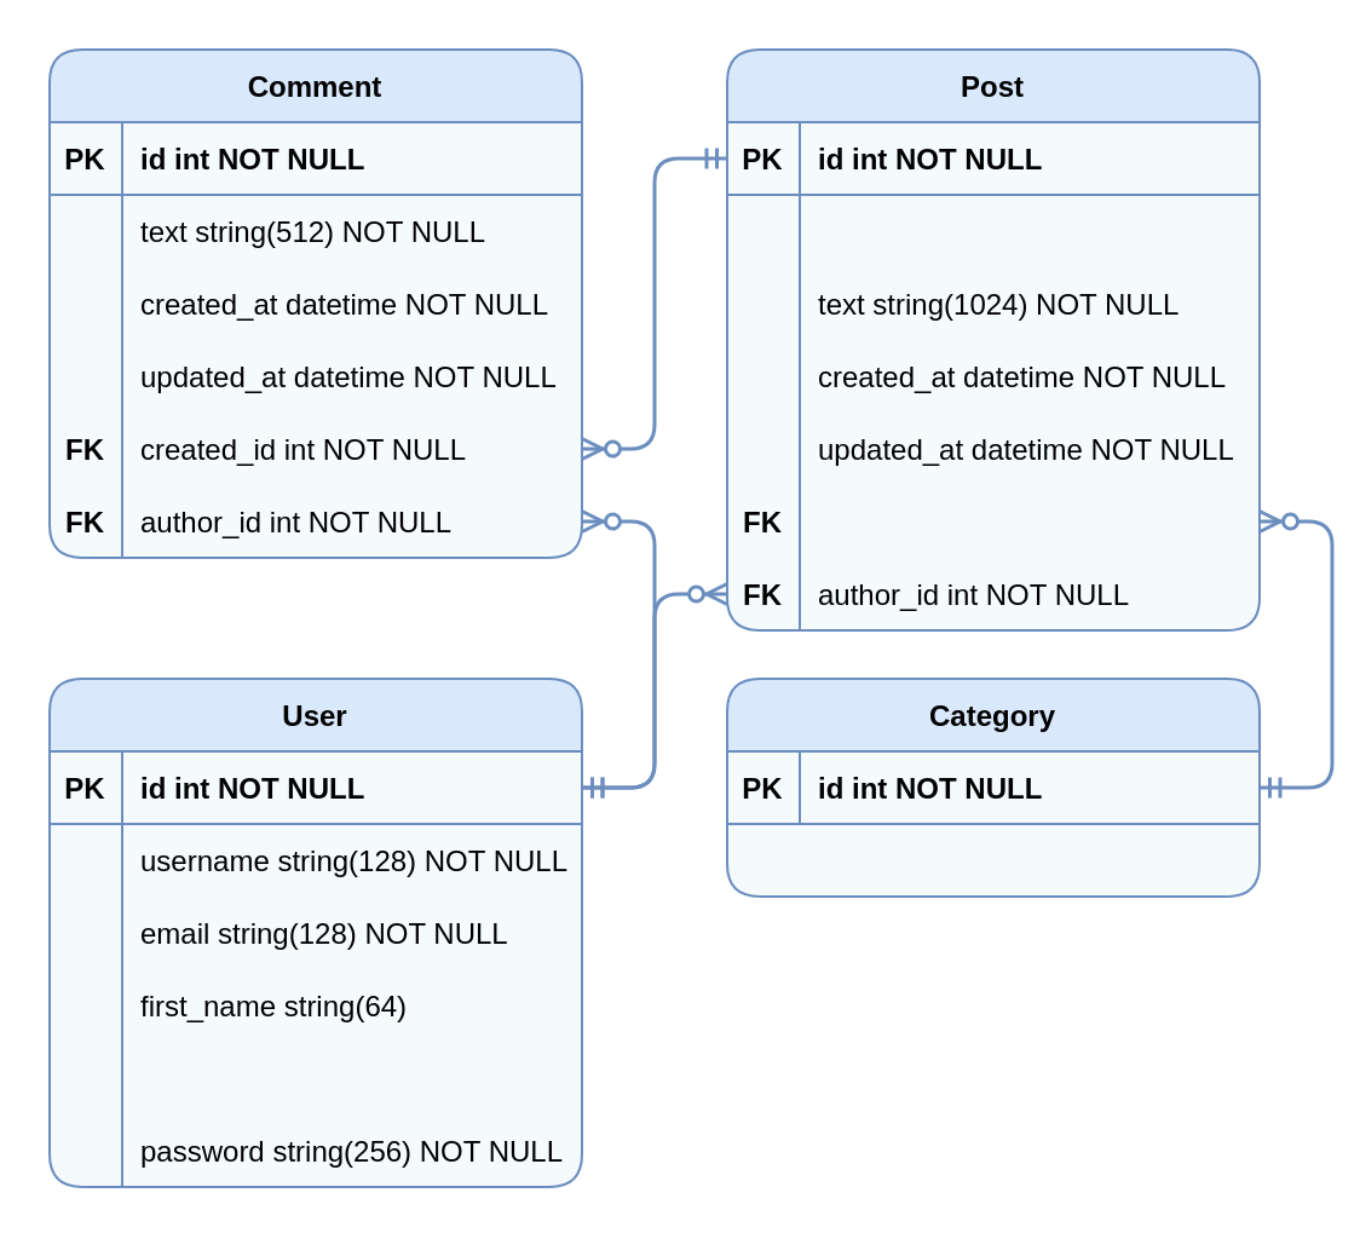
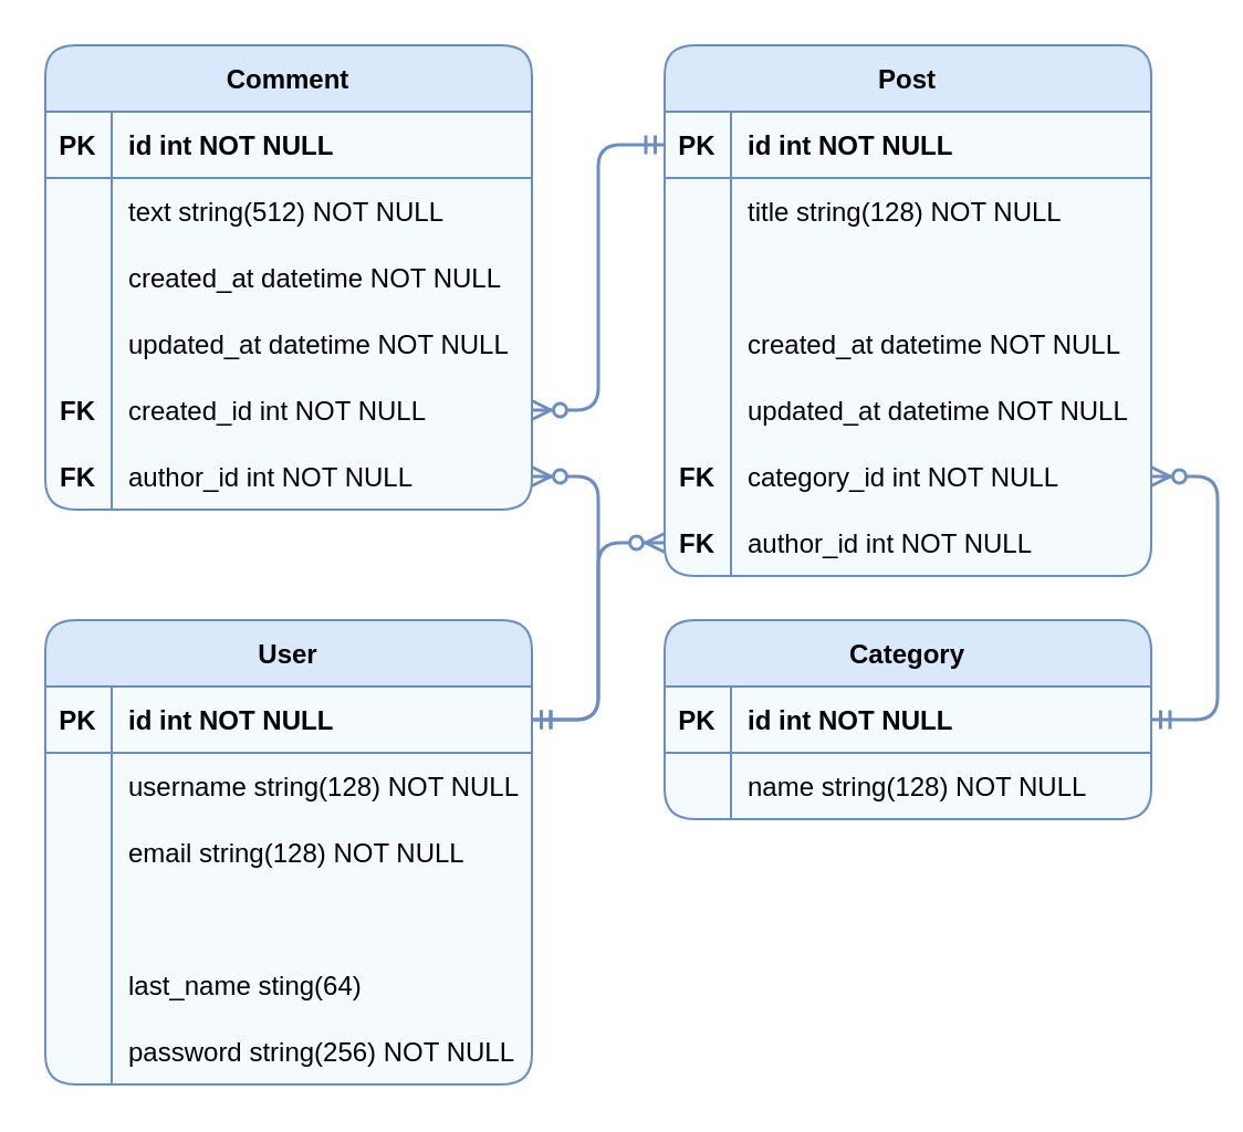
  <mxCell id="0" />
  <mxCell id="1" parent="0" />
  <mxCell id="2" value="User" style="shape=table;startSize=30;container=1;collapsible=1;childLayout=tableLayout;fixedRows=1;rowLines=0;fontStyle=1;align=center;resizeLast=1;rounded=1;fillColor=#DAE8FC;strokeColor=#6C8EBF;swimlaneFillColor=#f5fafd;" parent="1" vertex="1"><mxGeometry x="20" y="280" width="220" height="210" as="geometry" /></mxCell>
  <mxCell id="3" value="" style="shape=partialRectangle;collapsible=0;dropTarget=0;pointerEvents=0;fillColor=none;points=[[0,0.5],[1,0.5]];portConstraint=eastwest;top=0;left=0;right=0;bottom=1;strokeColor=#6C8EBF;" parent="2" vertex="1"><mxGeometry y="30" width="220" height="30" as="geometry" /></mxCell>
  <mxCell id="4" value="PK" style="shape=partialRectangle;overflow=hidden;connectable=0;fillColor=none;top=0;left=0;bottom=0;right=0;fontStyle=1;" parent="3" vertex="1"><mxGeometry width="30" height="30" as="geometry"><mxRectangle width="30" height="30" as="alternateBounds" /></mxGeometry></mxCell>
  <mxCell id="5" value="id int NOT NULL " style="shape=partialRectangle;overflow=hidden;connectable=0;fillColor=none;top=0;left=0;bottom=0;right=0;align=left;spacingLeft=6;fontStyle=1;" parent="3" vertex="1"><mxGeometry x="30" width="190" height="30" as="geometry"><mxRectangle width="190" height="30" as="alternateBounds" /></mxGeometry></mxCell>
  <mxCell id="6" value="" style="shape=partialRectangle;collapsible=0;dropTarget=0;pointerEvents=0;fillColor=none;points=[[0,0.5],[1,0.5]];portConstraint=eastwest;top=0;left=0;right=0;bottom=0;" parent="2" vertex="1"><mxGeometry y="60" width="220" height="30" as="geometry" /></mxCell>
  <mxCell id="7" value="" style="shape=partialRectangle;overflow=hidden;connectable=0;fillColor=none;top=0;left=0;bottom=0;right=0;" parent="6" vertex="1"><mxGeometry width="30" height="30" as="geometry"><mxRectangle width="30" height="30" as="alternateBounds" /></mxGeometry></mxCell>
  <mxCell id="8" value="username string(128) NOT NULL" style="shape=partialRectangle;overflow=hidden;connectable=0;fillColor=none;top=0;left=0;bottom=0;right=0;align=left;spacingLeft=6;" parent="6" vertex="1"><mxGeometry x="30" width="190" height="30" as="geometry"><mxRectangle width="190" height="30" as="alternateBounds" /></mxGeometry></mxCell>
  <mxCell id="9" value="" style="shape=partialRectangle;collapsible=0;dropTarget=0;pointerEvents=0;fillColor=none;points=[[0,0.5],[1,0.5]];portConstraint=eastwest;top=0;left=0;right=0;bottom=0;" parent="2" vertex="1"><mxGeometry y="90" width="220" height="30" as="geometry" /></mxCell>
  <mxCell id="10" value="" style="shape=partialRectangle;overflow=hidden;connectable=0;fillColor=none;top=0;left=0;bottom=0;right=0;" parent="9" vertex="1"><mxGeometry width="30" height="30" as="geometry"><mxRectangle width="30" height="30" as="alternateBounds" /></mxGeometry></mxCell>
  <mxCell id="11" value="email string(128) NOT NULL" style="shape=partialRectangle;overflow=hidden;connectable=0;fillColor=none;top=0;left=0;bottom=0;right=0;align=left;spacingLeft=6;" parent="9" vertex="1"><mxGeometry x="30" width="190" height="30" as="geometry"><mxRectangle width="190" height="30" as="alternateBounds" /></mxGeometry></mxCell>
  <mxCell id="12" value="" style="shape=partialRectangle;collapsible=0;dropTarget=0;pointerEvents=0;fillColor=none;points=[[0,0.5],[1,0.5]];portConstraint=eastwest;top=0;left=0;right=0;bottom=0;" parent="2" vertex="1"><mxGeometry y="120" width="220" height="30" as="geometry" /></mxCell>
  <mxCell id="13" value="" style="shape=partialRectangle;overflow=hidden;connectable=0;fillColor=none;top=0;left=0;bottom=0;right=0;" parent="12" vertex="1"><mxGeometry width="30" height="30" as="geometry"><mxRectangle width="30" height="30" as="alternateBounds" /></mxGeometry></mxCell>
- <mxCell id="14" value="first_name string(64) " style="shape=partialRectangle;overflow=hidden;connectable=0;fillColor=none;top=0;left=0;bottom=0;right=0;align=left;spacingLeft=6;" parent="12" vertex="1"><mxGeometry x="30" width="190" height="30" as="geometry"><mxRectangle width="190" height="30" as="alternateBounds" /></mxGeometry></mxCell>
  <mxCell id="15" value="" style="shape=partialRectangle;collapsible=0;dropTarget=0;pointerEvents=0;fillColor=none;points=[[0,0.5],[1,0.5]];portConstraint=eastwest;top=0;left=0;right=0;bottom=0;" parent="2" vertex="1"><mxGeometry y="150" width="220" height="30" as="geometry" /></mxCell>
  <mxCell id="16" value="" style="shape=partialRectangle;overflow=hidden;connectable=0;fillColor=none;top=0;left=0;bottom=0;right=0;" parent="15" vertex="1"><mxGeometry width="30" height="30" as="geometry"><mxRectangle width="30" height="30" as="alternateBounds" /></mxGeometry></mxCell>
+ <mxCell id="17" value="last_name sting(64)" style="shape=partialRectangle;overflow=hidden;connectable=0;fillColor=none;top=0;left=0;bottom=0;right=0;align=left;spacingLeft=6;" parent="15" vertex="1"><mxGeometry x="30" width="190" height="30" as="geometry"><mxRectangle width="190" height="30" as="alternateBounds" /></mxGeometry></mxCell>
  <mxCell id="18" value="" style="shape=partialRectangle;collapsible=0;dropTarget=0;pointerEvents=0;fillColor=none;points=[[0,0.5],[1,0.5]];portConstraint=eastwest;top=0;left=0;right=0;bottom=0;" vertex="1" parent="2"><mxGeometry y="180" width="220" height="30" as="geometry" /></mxCell>
  <mxCell id="19" value="" style="shape=partialRectangle;overflow=hidden;connectable=0;fillColor=none;top=0;left=0;bottom=0;right=0;" vertex="1" parent="18"><mxGeometry width="30" height="30" as="geometry"><mxRectangle width="30" height="30" as="alternateBounds" /></mxGeometry></mxCell>
  <mxCell id="20" value="password string(256) NOT NULL" style="shape=partialRectangle;overflow=hidden;connectable=0;fillColor=none;top=0;left=0;bottom=0;right=0;align=left;spacingLeft=6;" vertex="1" parent="18"><mxGeometry x="30" width="190" height="30" as="geometry"><mxRectangle width="190" height="30" as="alternateBounds" /></mxGeometry></mxCell>
  <mxCell id="21" value="Category" style="shape=table;startSize=30;container=1;collapsible=1;childLayout=tableLayout;fixedRows=1;rowLines=0;fontStyle=1;align=center;resizeLast=1;rounded=1;fillColor=#DAE8FC;strokeColor=#6C8EBF;swimlaneFillColor=#f5fafd;" parent="1" vertex="1"><mxGeometry x="300" y="280" width="220" height="90" as="geometry" /></mxCell>
  <mxCell id="22" value="" style="shape=partialRectangle;collapsible=0;dropTarget=0;pointerEvents=0;fillColor=none;points=[[0,0.5],[1,0.5]];portConstraint=eastwest;top=0;left=0;right=0;bottom=1;strokeColor=#6C8EBF;" parent="21" vertex="1"><mxGeometry y="30" width="220" height="30" as="geometry" /></mxCell>
  <mxCell id="23" value="PK" style="shape=partialRectangle;overflow=hidden;connectable=0;fillColor=none;top=0;left=0;bottom=0;right=0;fontStyle=1;" parent="22" vertex="1"><mxGeometry width="30" height="30" as="geometry"><mxRectangle width="30" height="30" as="alternateBounds" /></mxGeometry></mxCell>
  <mxCell id="24" value="id int NOT NULL" style="shape=partialRectangle;overflow=hidden;connectable=0;fillColor=none;top=0;left=0;bottom=0;right=0;align=left;spacingLeft=6;fontStyle=1;" parent="22" vertex="1"><mxGeometry x="30" width="190" height="30" as="geometry"><mxRectangle width="190" height="30" as="alternateBounds" /></mxGeometry></mxCell>
  <mxCell id="25" value="" style="shape=partialRectangle;collapsible=0;dropTarget=0;pointerEvents=0;fillColor=none;points=[[0,0.5],[1,0.5]];portConstraint=eastwest;top=0;left=0;right=0;bottom=0;" parent="21" vertex="1"><mxGeometry y="60" width="220" height="30" as="geometry" /></mxCell>
  <mxCell id="26" value="" style="shape=partialRectangle;overflow=hidden;connectable=0;fillColor=none;top=0;left=0;bottom=0;right=0;" parent="25" vertex="1"><mxGeometry width="30" height="30" as="geometry"><mxRectangle width="30" height="30" as="alternateBounds" /></mxGeometry></mxCell>
+ <mxCell id="27" value="name string(128) NOT NULL " style="shape=partialRectangle;overflow=hidden;connectable=0;fillColor=none;top=0;left=0;bottom=0;right=0;align=left;spacingLeft=6;" parent="25" vertex="1"><mxGeometry x="30" width="190" height="30" as="geometry"><mxRectangle width="190" height="30" as="alternateBounds" /></mxGeometry></mxCell>
  <mxCell id="28" value="Post" style="shape=table;startSize=30;container=1;collapsible=1;childLayout=tableLayout;fixedRows=1;rowLines=0;fontStyle=1;align=center;resizeLast=1;rounded=1;fillColor=#DAE8FC;strokeColor=#6C8EBF;swimlaneFillColor=#f5fafd;" parent="1" vertex="1"><mxGeometry x="300" y="20" width="220" height="240" as="geometry" /></mxCell>
  <mxCell id="29" value="" style="shape=partialRectangle;collapsible=0;dropTarget=0;pointerEvents=0;fillColor=none;points=[[0,0.5],[1,0.5]];portConstraint=eastwest;top=0;left=0;right=0;bottom=1;strokeColor=#6C8EBF;strokeWidth=1;" parent="28" vertex="1"><mxGeometry y="30" width="220" height="30" as="geometry" /></mxCell>
  <mxCell id="30" value="PK" style="shape=partialRectangle;overflow=hidden;connectable=0;fillColor=none;top=0;left=0;bottom=0;right=0;fontStyle=1;" parent="29" vertex="1"><mxGeometry width="30" height="30" as="geometry"><mxRectangle width="30" height="30" as="alternateBounds" /></mxGeometry></mxCell>
  <mxCell id="31" value="id int NOT NULL " style="shape=partialRectangle;overflow=hidden;connectable=0;fillColor=none;top=0;left=0;bottom=0;right=0;align=left;spacingLeft=6;fontStyle=1;strokeColor=none;" parent="29" vertex="1"><mxGeometry x="30" width="190" height="30" as="geometry"><mxRectangle width="190" height="30" as="alternateBounds" /></mxGeometry></mxCell>
  <mxCell id="32" value="" style="shape=partialRectangle;collapsible=0;dropTarget=0;pointerEvents=0;fillColor=none;points=[[0,0.5],[1,0.5]];portConstraint=eastwest;top=0;left=0;right=0;bottom=0;" parent="28" vertex="1"><mxGeometry y="60" width="220" height="30" as="geometry" /></mxCell>
  <mxCell id="33" value="" style="shape=partialRectangle;overflow=hidden;connectable=0;fillColor=none;top=0;left=0;bottom=0;right=0;" parent="32" vertex="1"><mxGeometry width="30" height="30" as="geometry"><mxRectangle width="30" height="30" as="alternateBounds" /></mxGeometry></mxCell>
+ <mxCell id="34" value="title string(128) NOT NULL" style="shape=partialRectangle;overflow=hidden;connectable=0;fillColor=none;top=0;left=0;bottom=0;right=0;align=left;spacingLeft=6;" parent="32" vertex="1"><mxGeometry x="30" width="190" height="30" as="geometry"><mxRectangle width="190" height="30" as="alternateBounds" /></mxGeometry></mxCell>
  <mxCell id="35" value="" style="shape=partialRectangle;collapsible=0;dropTarget=0;pointerEvents=0;fillColor=none;points=[[0,0.5],[1,0.5]];portConstraint=eastwest;top=0;left=0;right=0;bottom=0;" vertex="1" parent="28"><mxGeometry y="90" width="220" height="30" as="geometry" /></mxCell>
  <mxCell id="36" value="" style="shape=partialRectangle;overflow=hidden;connectable=0;fillColor=none;top=0;left=0;bottom=0;right=0;" vertex="1" parent="35"><mxGeometry width="30" height="30" as="geometry"><mxRectangle width="30" height="30" as="alternateBounds" /></mxGeometry></mxCell>
- <mxCell id="37" value="text string(1024) NOT NULL" style="shape=partialRectangle;overflow=hidden;connectable=0;fillColor=none;top=0;left=0;bottom=0;right=0;align=left;spacingLeft=6;" vertex="1" parent="35"><mxGeometry x="30" width="190" height="30" as="geometry"><mxRectangle width="190" height="30" as="alternateBounds" /></mxGeometry></mxCell>
  <mxCell id="38" value="" style="shape=partialRectangle;collapsible=0;dropTarget=0;pointerEvents=0;fillColor=none;points=[[0,0.5],[1,0.5]];portConstraint=eastwest;top=0;left=0;right=0;bottom=0;" vertex="1" parent="28"><mxGeometry y="120" width="220" height="30" as="geometry" /></mxCell>
  <mxCell id="39" value="" style="shape=partialRectangle;overflow=hidden;connectable=0;fillColor=none;top=0;left=0;bottom=0;right=0;" vertex="1" parent="38"><mxGeometry width="30" height="30" as="geometry"><mxRectangle width="30" height="30" as="alternateBounds" /></mxGeometry></mxCell>
  <mxCell id="40" value="created_at datetime NOT NULL" style="shape=partialRectangle;overflow=hidden;connectable=0;fillColor=none;top=0;left=0;bottom=0;right=0;align=left;spacingLeft=6;" vertex="1" parent="38"><mxGeometry x="30" width="190" height="30" as="geometry"><mxRectangle width="190" height="30" as="alternateBounds" /></mxGeometry></mxCell>
  <mxCell id="41" value="" style="shape=partialRectangle;collapsible=0;dropTarget=0;pointerEvents=0;fillColor=none;points=[[0,0.5],[1,0.5]];portConstraint=eastwest;top=0;left=0;right=0;bottom=0;" vertex="1" parent="28"><mxGeometry y="150" width="220" height="30" as="geometry" /></mxCell>
  <mxCell id="42" value="" style="shape=partialRectangle;overflow=hidden;connectable=0;fillColor=none;top=0;left=0;bottom=0;right=0;" vertex="1" parent="41"><mxGeometry width="30" height="30" as="geometry"><mxRectangle width="30" height="30" as="alternateBounds" /></mxGeometry></mxCell>
  <mxCell id="43" value="updated_at datetime NOT NULL" style="shape=partialRectangle;overflow=hidden;connectable=0;fillColor=none;top=0;left=0;bottom=0;right=0;align=left;spacingLeft=6;" vertex="1" parent="41"><mxGeometry x="30" width="190" height="30" as="geometry"><mxRectangle width="190" height="30" as="alternateBounds" /></mxGeometry></mxCell>
  <mxCell id="44" value="" style="shape=partialRectangle;collapsible=0;dropTarget=0;pointerEvents=0;fillColor=none;points=[[0,0.5],[1,0.5]];portConstraint=eastwest;top=0;left=0;right=0;bottom=0;" vertex="1" parent="28"><mxGeometry y="180" width="220" height="30" as="geometry" /></mxCell>
  <mxCell id="45" value="FK" style="shape=partialRectangle;overflow=hidden;connectable=0;fillColor=none;top=0;left=0;bottom=0;right=0;fontStyle=1" vertex="1" parent="44"><mxGeometry width="30" height="30" as="geometry"><mxRectangle width="30" height="30" as="alternateBounds" /></mxGeometry></mxCell>
+ <mxCell id="46" value="category_id int NOT NULL" style="shape=partialRectangle;overflow=hidden;connectable=0;fillColor=none;top=0;left=0;bottom=0;right=0;align=left;spacingLeft=6;" vertex="1" parent="44"><mxGeometry x="30" width="190" height="30" as="geometry"><mxRectangle width="190" height="30" as="alternateBounds" /></mxGeometry></mxCell>
  <mxCell id="47" value="" style="shape=partialRectangle;collapsible=0;dropTarget=0;pointerEvents=0;fillColor=none;points=[[0,0.5],[1,0.5]];portConstraint=eastwest;top=0;left=0;right=0;bottom=0;" vertex="1" parent="28"><mxGeometry y="210" width="220" height="30" as="geometry" /></mxCell>
  <mxCell id="48" value="FK" style="shape=partialRectangle;overflow=hidden;connectable=0;fillColor=none;top=0;left=0;bottom=0;right=0;fontStyle=1" vertex="1" parent="47"><mxGeometry width="30" height="30" as="geometry"><mxRectangle width="30" height="30" as="alternateBounds" /></mxGeometry></mxCell>
  <mxCell id="49" value="author_id int NOT NULL" style="shape=partialRectangle;overflow=hidden;connectable=0;fillColor=none;top=0;left=0;bottom=0;right=0;align=left;spacingLeft=6;" vertex="1" parent="47"><mxGeometry x="30" width="190" height="30" as="geometry"><mxRectangle width="190" height="30" as="alternateBounds" /></mxGeometry></mxCell>
  <mxCell id="50" value="Comment" style="shape=table;startSize=30;container=1;collapsible=1;childLayout=tableLayout;fixedRows=1;rowLines=0;fontStyle=1;align=center;resizeLast=1;swimlaneFillColor=#f5fafd;rounded=1;shadow=0;fillColor=#DAE8FC;strokeColor=#6C8EBF;" vertex="1" parent="1"><mxGeometry x="20" y="20" width="220" height="210" as="geometry" /></mxCell>
  <mxCell id="51" value="" style="shape=partialRectangle;collapsible=0;dropTarget=0;pointerEvents=0;fillColor=none;points=[[0,0.5],[1,0.5]];portConstraint=eastwest;top=0;left=0;right=0;bottom=1;strokeColor=#6C8EBF;" vertex="1" parent="50"><mxGeometry y="30" width="220" height="30" as="geometry" /></mxCell>
  <mxCell id="52" value="PK" style="shape=partialRectangle;overflow=hidden;connectable=0;fillColor=none;top=0;left=0;bottom=0;right=0;fontStyle=1;" vertex="1" parent="51"><mxGeometry width="30" height="30" as="geometry"><mxRectangle width="30" height="30" as="alternateBounds" /></mxGeometry></mxCell>
  <mxCell id="53" value="id int NOT NULL " style="shape=partialRectangle;overflow=hidden;connectable=0;fillColor=none;top=0;left=0;bottom=0;right=0;align=left;spacingLeft=6;fontStyle=1;" vertex="1" parent="51"><mxGeometry x="30" width="190" height="30" as="geometry"><mxRectangle width="190" height="30" as="alternateBounds" /></mxGeometry></mxCell>
  <mxCell id="54" value="" style="shape=partialRectangle;collapsible=0;dropTarget=0;pointerEvents=0;fillColor=none;points=[[0,0.5],[1,0.5]];portConstraint=eastwest;top=0;left=0;right=0;bottom=0;" vertex="1" parent="50"><mxGeometry y="60" width="220" height="30" as="geometry" /></mxCell>
  <mxCell id="55" value="" style="shape=partialRectangle;overflow=hidden;connectable=0;fillColor=none;top=0;left=0;bottom=0;right=0;" vertex="1" parent="54"><mxGeometry width="30" height="30" as="geometry"><mxRectangle width="30" height="30" as="alternateBounds" /></mxGeometry></mxCell>
  <mxCell id="56" value="text string(512) NOT NULL" style="shape=partialRectangle;overflow=hidden;connectable=0;fillColor=none;top=0;left=0;bottom=0;right=0;align=left;spacingLeft=6;" vertex="1" parent="54"><mxGeometry x="30" width="190" height="30" as="geometry"><mxRectangle width="190" height="30" as="alternateBounds" /></mxGeometry></mxCell>
  <mxCell id="57" value="" style="shape=partialRectangle;collapsible=0;dropTarget=0;pointerEvents=0;fillColor=none;points=[[0,0.5],[1,0.5]];portConstraint=eastwest;top=0;left=0;right=0;bottom=0;" vertex="1" parent="50"><mxGeometry y="90" width="220" height="30" as="geometry" /></mxCell>
  <mxCell id="58" value="" style="shape=partialRectangle;overflow=hidden;connectable=0;fillColor=none;top=0;left=0;bottom=0;right=0;" vertex="1" parent="57"><mxGeometry width="30" height="30" as="geometry"><mxRectangle width="30" height="30" as="alternateBounds" /></mxGeometry></mxCell>
  <mxCell id="59" value="created_at datetime NOT NULL" style="shape=partialRectangle;overflow=hidden;connectable=0;fillColor=none;top=0;left=0;bottom=0;right=0;align=left;spacingLeft=6;" vertex="1" parent="57"><mxGeometry x="30" width="190" height="30" as="geometry"><mxRectangle width="190" height="30" as="alternateBounds" /></mxGeometry></mxCell>
  <mxCell id="60" value="" style="shape=partialRectangle;collapsible=0;dropTarget=0;pointerEvents=0;fillColor=none;points=[[0,0.5],[1,0.5]];portConstraint=eastwest;top=0;left=0;right=0;bottom=0;" vertex="1" parent="50"><mxGeometry y="120" width="220" height="30" as="geometry" /></mxCell>
  <mxCell id="61" value="" style="shape=partialRectangle;overflow=hidden;connectable=0;fillColor=none;top=0;left=0;bottom=0;right=0;" vertex="1" parent="60"><mxGeometry width="30" height="30" as="geometry"><mxRectangle width="30" height="30" as="alternateBounds" /></mxGeometry></mxCell>
  <mxCell id="62" value="updated_at datetime NOT NULL" style="shape=partialRectangle;overflow=hidden;connectable=0;fillColor=none;top=0;left=0;bottom=0;right=0;align=left;spacingLeft=6;" vertex="1" parent="60"><mxGeometry x="30" width="190" height="30" as="geometry"><mxRectangle width="190" height="30" as="alternateBounds" /></mxGeometry></mxCell>
  <mxCell id="63" value="" style="shape=partialRectangle;collapsible=0;dropTarget=0;pointerEvents=0;fillColor=none;points=[[0,0.5],[1,0.5]];portConstraint=eastwest;top=0;left=0;right=0;bottom=0;" vertex="1" parent="50"><mxGeometry y="150" width="220" height="30" as="geometry" /></mxCell>
  <mxCell id="64" value="FK" style="shape=partialRectangle;overflow=hidden;connectable=0;fillColor=none;top=0;left=0;bottom=0;right=0;fontStyle=1" vertex="1" parent="63"><mxGeometry width="30" height="30" as="geometry"><mxRectangle width="30" height="30" as="alternateBounds" /></mxGeometry></mxCell>
  <mxCell id="65" value="created_id int NOT NULL" style="shape=partialRectangle;overflow=hidden;connectable=0;fillColor=none;top=0;left=0;bottom=0;right=0;align=left;spacingLeft=6;" vertex="1" parent="63"><mxGeometry x="30" width="190" height="30" as="geometry"><mxRectangle width="190" height="30" as="alternateBounds" /></mxGeometry></mxCell>
  <mxCell id="66" value="" style="shape=partialRectangle;collapsible=0;dropTarget=0;pointerEvents=0;fillColor=none;points=[[0,0.5],[1,0.5]];portConstraint=eastwest;top=0;left=0;right=0;bottom=0;" vertex="1" parent="50"><mxGeometry y="180" width="220" height="30" as="geometry" /></mxCell>
  <mxCell id="67" value="FK" style="shape=partialRectangle;overflow=hidden;connectable=0;fillColor=none;top=0;left=0;bottom=0;right=0;fontStyle=1" vertex="1" parent="66"><mxGeometry width="30" height="30" as="geometry"><mxRectangle width="30" height="30" as="alternateBounds" /></mxGeometry></mxCell>
  <mxCell id="68" value="author_id int NOT NULL" style="shape=partialRectangle;overflow=hidden;connectable=0;fillColor=none;top=0;left=0;bottom=0;right=0;align=left;spacingLeft=6;" vertex="1" parent="66"><mxGeometry x="30" width="190" height="30" as="geometry"><mxRectangle width="190" height="30" as="alternateBounds" /></mxGeometry></mxCell>
  <mxCell id="69" value="" style="edgeStyle=entityRelationEdgeStyle;fontSize=12;html=1;endArrow=ERzeroToMany;startArrow=ERmandOne;rounded=1;entryX=0;entryY=0.5;entryDx=0;entryDy=0;fillColor=#dae8fc;strokeColor=#6C8EBF;strokeWidth=1.5;" edge="1" parent="1" source="3" target="47"><mxGeometry width="100" height="100" relative="1" as="geometry"><mxPoint x="230" y="320" as="sourcePoint" /><mxPoint x="330" y="220" as="targetPoint" /></mxGeometry></mxCell>
  <mxCell id="70" value="" style="edgeStyle=entityRelationEdgeStyle;fontSize=12;html=1;endArrow=ERzeroToMany;startArrow=ERmandOne;rounded=1;fillColor=#dae8fc;strokeColor=#6C8EBF;strokeWidth=1.5;" edge="1" parent="1" source="3" target="66"><mxGeometry width="100" height="100" relative="1" as="geometry"><mxPoint x="-10" y="310" as="sourcePoint" /><mxPoint x="90" y="210" as="targetPoint" /></mxGeometry></mxCell>
  <mxCell id="71" value="" style="edgeStyle=entityRelationEdgeStyle;fontSize=12;html=1;endArrow=ERzeroToMany;startArrow=ERmandOne;rounded=1;sketch=0;strokeWidth=1.5;fillColor=#dae8fc;strokeColor=#6C8EBF;" edge="1" parent="1" source="22" target="44"><mxGeometry width="100" height="100" relative="1" as="geometry"><mxPoint x="230" y="320" as="sourcePoint" /><mxPoint x="330" y="220" as="targetPoint" /></mxGeometry></mxCell>
  <mxCell id="72" value="" style="edgeStyle=entityRelationEdgeStyle;fontSize=12;html=1;endArrow=ERzeroToMany;startArrow=ERmandOne;rounded=1;exitX=0;exitY=0.5;exitDx=0;exitDy=0;fillColor=#dae8fc;strokeColor=#6C8EBF;strokeWidth=1.5;" edge="1" parent="1" source="29" target="63"><mxGeometry width="100" height="100" relative="1" as="geometry"><mxPoint x="230" y="320" as="sourcePoint" /><mxPoint x="330" y="220" as="targetPoint" /></mxGeometry></mxCell>
